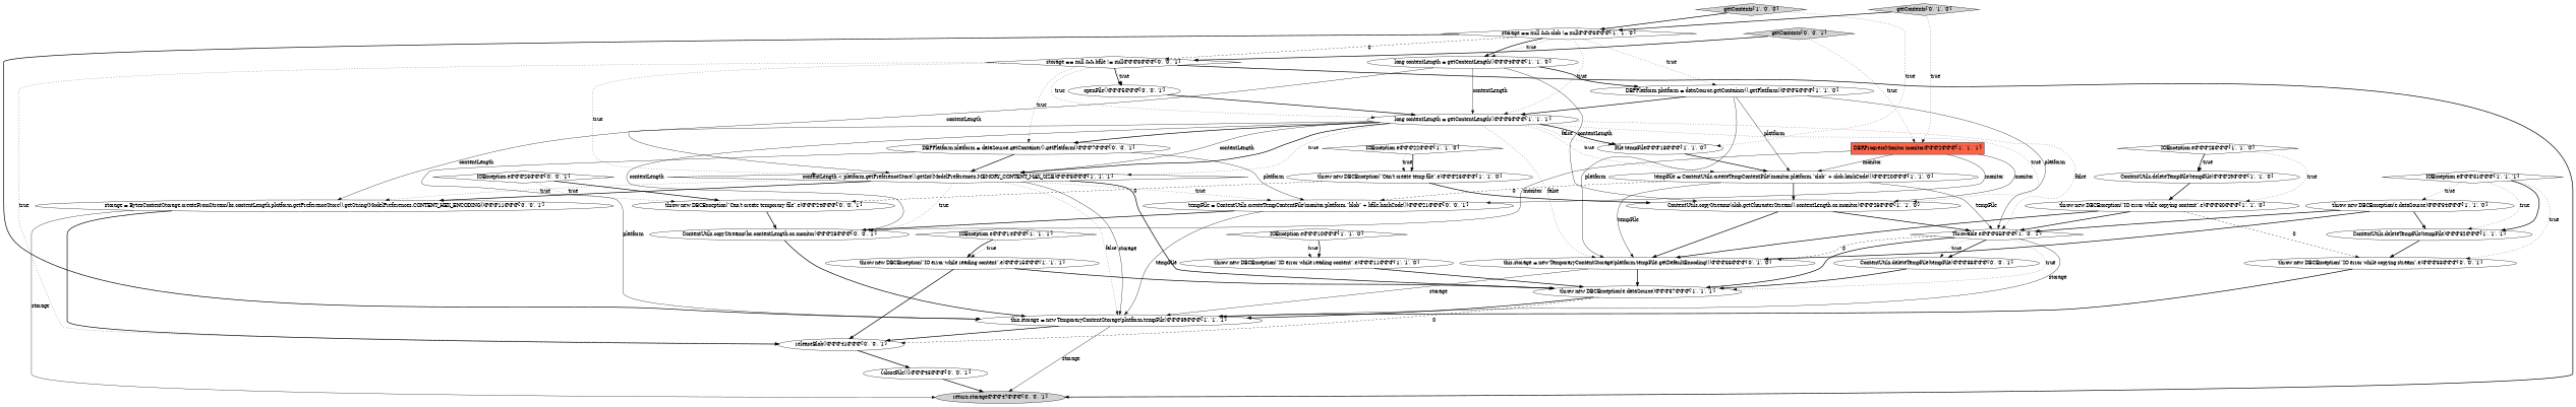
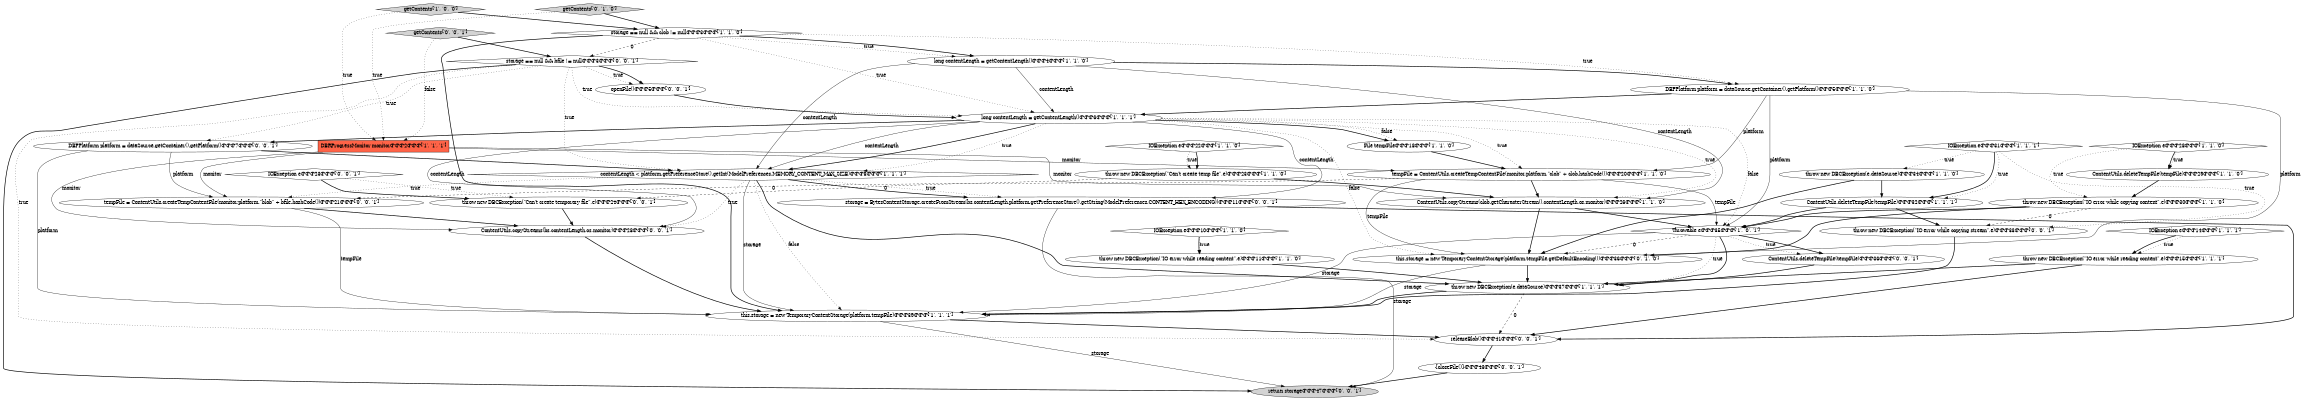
  digraph {
    node [fillcolor=white shape=ellipse style=filled]
    edge [style=bold]
    n1 [label="{closeFile()}@@@43@@@['0', '0', '1']"]
    n2 [fillcolor=lightgray label="return storage@@@47@@@['0', '0', '1']"]
    n3 [fillcolor=lightgray label="getContents['0', '0', '1']" shape=diamond]
    n4 [label="storage == null && bfile != null@@@3@@@['0', '0', '1']" shape=diamond]
    n5 [fillcolor=tomato label="DBRProgressMonitor monitor@@@2@@@['1', '1', '1']" shape=box]
    n6 [label="contentLength < platform.getPreferenceStore().getInt(ModelPreferences.MEMORY_CONTENT_MAX_SIZE)@@@8@@@['1', '1', '1']" shape=diamond]
    n7 [label="DBPPlatform platform = dataSource.getContainer().getPlatform()@@@7@@@['0', '0', '1']"]
    n8 [label="openFile()@@@5@@@['0', '0', '1']"]
    n9 [label="long contentLength = getContentLength()@@@6@@@['1', '1', '1']"]
    n10 [label="releaseBlob()@@@41@@@['0', '0', '1']"]
    n11 [label="ContentUtils.copyStreams(clob.getCharacterStream(),contentLength,os,monitor)@@@26@@@['1', '1', '0']"]
    n12 [label="tempFile = ContentUtils.createTempContentFile(monitor,platform,\"blob\" + bfile.hashCode())@@@21@@@['0', '0', '1']"]
    n13 [label="ContentUtils.copyStreams(bs,contentLength,os,monitor)@@@28@@@['0', '0', '1']"]
    n14 [label="tempFile = ContentUtils.createTempContentFile(monitor,platform,\"clob\" + clob.hashCode())@@@20@@@['1', '1', '0']"]
    n15 [label="Throwable e@@@35@@@['1', '0', '1']" shape=diamond]
    n16 [label="ContentUtils.deleteTempFile(tempFile)@@@36@@@['0', '0', '1']"]
    n17 [label="throw new DBCException(e,dataSource)@@@37@@@['1', '1', '1']"]
    n18 [label="this.storage = new TemporaryContentStorage(platform,tempFile,getDefaultEncoding())@@@36@@@['0', '1', '0']"]
    n19 [label="this.storage = new TemporaryContentStorage(platform,tempFile)@@@39@@@['1', '1', '1']"]
    n20 [label="throw new DBCException(\"Can't create temp file\",e)@@@23@@@['1', '1', '0']"]
    n21 [label="throw new DBCException(\"Can't create temporary file\",e)@@@24@@@['0', '0', '1']"]
    n22 [label="storage = BytesContentStorage.createFromStream(bs,contentLength,platform.getPreferenceStore().getString(ModelPreferences.CONTENT_HEX_ENCODING))@@@11@@@['0', '0', '1']"]
    n23 [label="IOException e@@@23@@@['0', '0', '1']" shape=diamond]
    n24 [label="File tempFile@@@18@@@['1', '1', '0']"]
    n25 [label="IOException e@@@28@@@['1', '1', '0']" shape=diamond]
    n26 [label="throw new DBCException(\"IO error while copying content\",e)@@@30@@@['1', '1', '0']"]
    n27 [label="ContentUtils.deleteTempFile(tempFile)@@@29@@@['1', '1', '0']"]
    n28 [label="throw new DBCException(\"IO error while copying stream\",e)@@@33@@@['0', '0', '1']"]
    n29 [label="IOException e@@@22@@@['1', '1', '0']" shape=diamond]
    n30 [label="throw new DBCException(\"IO error while reading content\",e)@@@11@@@['1', '1', '0']"]
    n31 [label="throw new DBCException(e,dataSource)@@@34@@@['1', '1', '0']"]
    n32 [label="ContentUtils.deleteTempFile(tempFile)@@@32@@@['1', '1', '1']"]
    n33 [label="long contentLength = getContentLength()@@@4@@@['1', '1', '0']"]
    n34 [label="DBPPlatform platform = dataSource.getContainer().getPlatform()@@@5@@@['1', '1', '0']"]
    n35 [label="IOException e@@@10@@@['1', '1', '0']" shape=diamond]
    n36 [fillcolor=lightgray label="getContents['1', '0', '0']" shape=diamond]
    n37 [label="storage == null && clob != null@@@3@@@['1', '1', '0']" shape=diamond]
    n38 [label="IOException e@@@14@@@['1', '1', '1']" shape=diamond]
    n39 [label="throw new DBCException(\"IO error while reading content\",e)@@@15@@@['1', '1', '1']"]
    n40 [label="IOException e@@@31@@@['1', '1', '1']" shape=diamond]
    n41 [fillcolor=lightgray label="getContents['0', '1', '0']" shape=diamond]
    n1 -> n2
    n3 -> n4
-   n3 -> n5 [label=true style=dotted]
+   n3 -> n5 [label=false style=dotted]
    n4 -> n2
    n4 -> n6 [label=true style=dotted]
    n4 -> n7 [label=true style=dotted]
    n4 -> n8 [label=true style=dotted]
    n4 -> n8
    n4 -> n9 [label=true style=dotted]
    n4 -> n10 [label=true style=dotted]
    n5 -> n11 [label=monitor style=solid]
    n5 -> n12 [label=monitor style=solid]
    n5 -> n13 [label=monitor style=solid]
    n5 -> n14 [label=monitor style=solid]
    n6 -> n12 [label=true style=dotted]
    n6 -> n13 [label=true style=dotted]
    n6 -> n17
    n6 -> n19 [label=false style=dotted]
    n6 -> n19 [label=storage style=solid]
    n6 -> n22 [label=true style=dotted]
    n6 -> n22
    n7 -> n6
    n7 -> n12 [label=platform style=solid]
    n7 -> n19 [label=platform style=solid]
    n8 -> n9
    n9 -> n6 [label=true style=dotted]
    n9 -> n6 [label=contentLength style=solid]
    n9 -> n6
    n9 -> n7
    n9 -> n11 [label=true style=dotted]
    n9 -> n13 [label=contentLength style=solid]
    n9 -> n14 [label=true style=dotted]
    n9 -> n15 [label=false style=dotted]
    n9 -> n18 [label=false style=dotted]
    n9 -> n22 [label=contentLength style=solid]
    n9 -> n24 [label=false style=dotted]
    n9 -> n24
    n10 -> n1
    n11 -> n15
    n11 -> n18
    n12 -> n13
    n12 -> n19 [label=tempFile style=solid]
    n13 -> n19
    n14 -> n11
    n14 -> n12 [label=0 style=dashed]
    n14 -> n15 [label=tempFile style=solid]
    n14 -> n18 [label=tempFile style=solid]
    n15 -> n16
    n15 -> n16 [label=true style=dotted]
    n15 -> n17 [label=true style=dotted]
    n15 -> n17
    n15 -> n18 [label=0 style=dashed]
    n15 -> n19 [label=storage style=solid]
    n16 -> n17
    n17 -> n10 [label=0 style=dashed]
    n17 -> n19
    n18 -> n17
    n18 -> n19 [label=storage style=solid]
    n19 -> n2 [label=storage style=solid]
    n19 -> n10
    n20 -> n11
    n20 -> n21 [label=0 style=dashed]
    n21 -> n13
    n22 -> n2 [label=storage style=solid]
    n22 -> n10
    n23 -> n21 [label=true style=dotted]
    n23 -> n21
    n24 -> n14
    n25 -> n26 [label=true style=dotted]
    n25 -> n27 [label=true style=dotted]
    n25 -> n27
    n26 -> n15
    n26 -> n18
    n26 -> n28 [label=0 style=dashed]
    n27 -> n26
    n28 -> n19
    n29 -> n20 [label=true style=dotted]
    n29 -> n20
    n30 -> n17
-   n31 -> n15
+   n32 -> n15
    n31 -> n18
    n31 -> n32
    n32 -> n28
    n33 -> n6 [label=contentLength style=solid]
    n33 -> n9 [label=contentLength style=solid]
    n33 -> n11 [label=contentLength style=solid]
    n33 -> n34
    n34 -> n9
    n34 -> n14 [label=platform style=solid]
    n34 -> n15 [label=platform style=solid]
    n34 -> n18 [label=platform style=solid]
    n35 -> n30
    n35 -> n30 [label=true style=dotted]
-   n36 -> n24 [label=true style=dotted]
+   n36 -> n5 [label=true style=dotted]
    n36 -> n37
    n37 -> n4 [label=0 style=dashed]
    n37 -> n9 [label=true style=dotted]
    n37 -> n19
    n37 -> n33 [label=true style=dotted]
    n37 -> n33
    n37 -> n34 [label=true style=dotted]
    n38 -> n39 [label=true style=dotted]
    n38 -> n39
    n39 -> n10
    n39 -> n17
    n40 -> n28 [label=true style=dotted]
    n40 -> n31 [label=true style=dotted]
    n40 -> n32
    n40 -> n32 [label=true style=dotted]
    n41 -> n5 [label=true style=dotted]
    n41 -> n37
  }
